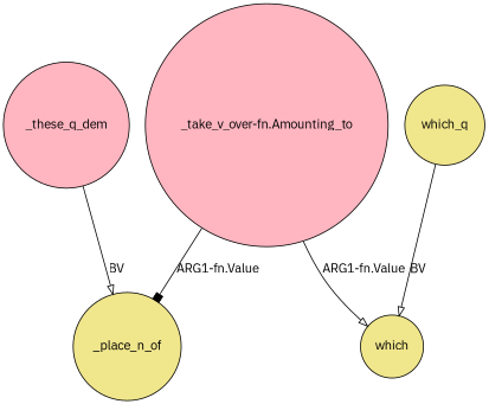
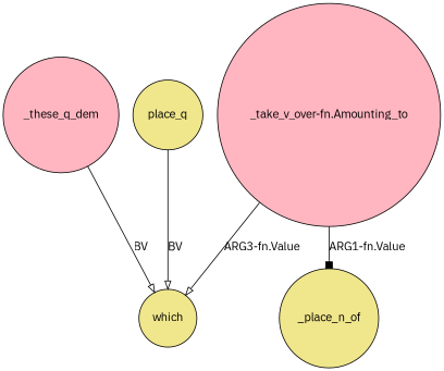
  digraph {
    fontname="IBM Plex Sans"
    node [fillcolor=khaki fontname="IBM Plex Sans" shape=circle style=filled]
    edge [arrowhead=onormal fontname="IBM Plex Sans"]
    _these_q_dem [fillcolor=lightpink]
    _place_n_of
    "_take_v_over-fn.Amounting_to" [fillcolor=lightpink]
    n4 [label=which]
-   which_q
-   _these_q_dem -> _place_n_of [label=BV]
+   which_q [label=place_q]
+   _these_q_dem -> n4 [label=BV]
    "_take_v_over-fn.Amounting_to" -> _place_n_of [arrowhead=box label="ARG1-fn.Value"]
-   "_take_v_over-fn.Amounting_to" -> n4 [label="ARG1-fn.Value"]
+   "_take_v_over-fn.Amounting_to" -> n4 [label="ARG3-fn.Value"]
    which_q -> n4 [label=BV]
  }
